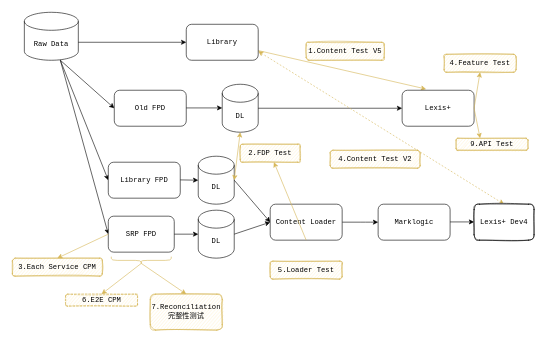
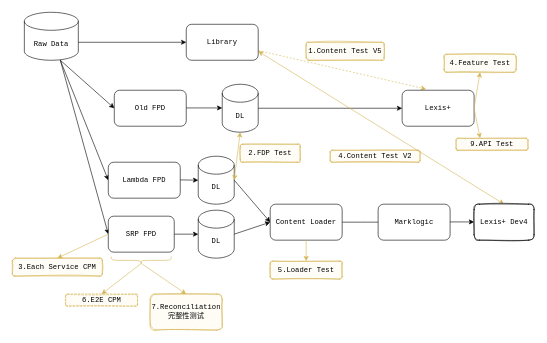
  <mxCell id="0" />
  <mxCell id="1" parent="0" />
  <mxCell id="2" value="1.Content Test V5" style="rounded=1;whiteSpace=wrap;html=1;fillColor=#fff2cc;strokeColor=#d6b656;fontFamily=Courier New;fontStyle=0;shadow=0;sketch=1;" vertex="1" parent="1"><mxGeometry x="510" y="70" width="130" height="30" as="geometry" /></mxCell>
  <mxCell id="3" value="Raw Data" style="shape=cylinder3;whiteSpace=wrap;html=1;boundedLbl=1;backgroundOutline=1;size=15;rounded=1;fontFamily=Courier New;fontStyle=0" vertex="1" parent="1"><mxGeometry x="40" y="20" width="90" height="80" as="geometry" /></mxCell>
  <mxCell id="4" value="" style="endArrow=classic;html=1;fontFamily=Courier New;fontStyle=0" edge="1" parent="1"><mxGeometry width="50" height="50" relative="1" as="geometry"><mxPoint x="130" y="70" as="sourcePoint" /><mxPoint x="310" y="70" as="targetPoint" /></mxGeometry></mxCell>
  <mxCell id="5" value="" style="endArrow=classic;html=1;fontFamily=Courier New;fontStyle=0" edge="1" parent="1"><mxGeometry width="50" height="50" relative="1" as="geometry"><mxPoint x="100" y="100" as="sourcePoint" /><mxPoint x="190" y="180" as="targetPoint" /></mxGeometry></mxCell>
  <mxCell id="6" value="Old FPD" style="whiteSpace=wrap;html=1;rounded=1;fontFamily=Courier New;fontStyle=0" vertex="1" parent="1"><mxGeometry x="190" y="150" width="120" height="60" as="geometry" /></mxCell>
  <mxCell id="7" value="" style="endArrow=classic;html=1;fontFamily=Courier New;fontStyle=0" edge="1" parent="1"><mxGeometry width="50" height="50" relative="1" as="geometry"><mxPoint x="310" y="179.5" as="sourcePoint" /><mxPoint x="370" y="179.5" as="targetPoint" /></mxGeometry></mxCell>
  <mxCell id="8" value="DL" style="shape=cylinder3;whiteSpace=wrap;html=1;boundedLbl=1;backgroundOutline=1;size=15;rounded=1;fontFamily=Courier New;fontStyle=0" vertex="1" parent="1"><mxGeometry x="370" y="140" width="60" height="80" as="geometry" /></mxCell>
  <mxCell id="9" value="" style="endArrow=classic;html=1;entryX=0;entryY=0.5;entryDx=0;entryDy=0;fontFamily=Courier New;fontStyle=0" edge="1" parent="1" target="11"><mxGeometry width="50" height="50" relative="1" as="geometry"><mxPoint x="430" y="180" as="sourcePoint" /><mxPoint x="580" y="180" as="targetPoint" /></mxGeometry></mxCell>
- <mxCell id="10" value="" style="endArrow=classic;startArrow=none;html=1;entryX=0.333;entryY=-0.033;entryDx=0;entryDy=0;entryPerimeter=0;fillColor=#fff2cc;strokeColor=#d6b656;fontFamily=Courier New;fontStyle=0" edge="1" parent="1" source="44" target="11"><mxGeometry width="50" height="50" relative="1" as="geometry"><mxPoint x="320" y="60" as="sourcePoint" /><mxPoint x="620" y="140" as="targetPoint" /></mxGeometry></mxCell>
+ <mxCell id="10" value="" style="endArrow=classic;startArrow=none;html=1;entryX=0.333;entryY=-0.033;entryDx=0;entryDy=0;entryPerimeter=0;fillColor=#fff2cc;strokeColor=#d6b656;fontFamily=Courier New;fontStyle=0;dashed=1;" edge="1" parent="1" source="44" target="11"><mxGeometry width="50" height="50" relative="1" as="geometry"><mxPoint x="320" y="60" as="sourcePoint" /><mxPoint x="620" y="140" as="targetPoint" /></mxGeometry></mxCell>
  <mxCell id="11" value="Lexis+" style="whiteSpace=wrap;html=1;rounded=1;fontFamily=Courier New;fontStyle=0" vertex="1" parent="1"><mxGeometry x="670" y="150" width="120" height="60" as="geometry" /></mxCell>
  <mxCell id="12" value="" style="endArrow=classic;html=1;fontFamily=Courier New;fontStyle=0" edge="1" parent="1"><mxGeometry width="50" height="50" relative="1" as="geometry"><mxPoint x="100" y="100" as="sourcePoint" /><mxPoint x="180" y="300" as="targetPoint" /></mxGeometry></mxCell>
- <mxCell id="13" value="Library FPD" style="rounded=1;whiteSpace=wrap;html=1;fontFamily=Courier New;fontStyle=0" vertex="1" parent="1"><mxGeometry x="180" y="270" width="120" height="60" as="geometry" /></mxCell>
+ <mxCell id="13" value="Lambda FPD" style="rounded=1;whiteSpace=wrap;html=1;fontFamily=Courier New;fontStyle=0" vertex="1" parent="1"><mxGeometry x="180" y="270" width="120" height="60" as="geometry" /></mxCell>
  <mxCell id="14" value="" style="endArrow=classic;html=1;entryX=0;entryY=0.5;entryDx=0;entryDy=0;entryPerimeter=0;fontFamily=Courier New;fontStyle=0" edge="1" parent="1" target="15"><mxGeometry width="50" height="50" relative="1" as="geometry"><mxPoint x="300" y="299.5" as="sourcePoint" /><mxPoint x="320" y="300" as="targetPoint" /></mxGeometry></mxCell>
  <mxCell id="15" value="DL" style="shape=cylinder3;whiteSpace=wrap;html=1;boundedLbl=1;backgroundOutline=1;size=15;rounded=1;fontFamily=Courier New;fontStyle=0" vertex="1" parent="1"><mxGeometry x="330" y="260" width="60" height="80" as="geometry" /></mxCell>
- <mxCell id="16" value="" style="endArrow=classic;html=1;entryX=0;entryY=0.5;entryDx=0;entryDy=0;fontFamily=Courier New;fontStyle=0;exitX=1;exitY=0.5;exitDx=0;exitDy=0;" edge="1" parent="1" source="18" target="19"><mxGeometry width="50" height="50" relative="1" as="geometry"><mxPoint x="580" y="369.5" as="sourcePoint" /><mxPoint x="620" y="369.5" as="targetPoint" /><Array as="points"><mxPoint x="610" y="370" /></Array></mxGeometry></mxCell>
+ <mxCell id="16" value="" style="endArrow=none;html=1;entryX=0;entryY=0.5;entryDx=0;entryDy=0;fontFamily=Courier New;fontStyle=0;exitX=1;exitY=0.5;exitDx=0;exitDy=0;" edge="1" parent="1" source="18" target="19"><mxGeometry width="50" height="50" relative="1" as="geometry"><mxPoint x="580" y="369.5" as="sourcePoint" /><mxPoint x="620" y="369.5" as="targetPoint" /><Array as="points"><mxPoint x="610" y="370" /></Array></mxGeometry></mxCell>
  <mxCell id="17" value="" style="endArrow=classic;html=1;fontFamily=Courier New;fontStyle=0" edge="1" parent="1"><mxGeometry width="50" height="50" relative="1" as="geometry"><mxPoint x="390" y="300" as="sourcePoint" /><mxPoint x="450" y="370" as="targetPoint" /></mxGeometry></mxCell>
  <mxCell id="18" value="Content Loader" style="rounded=1;whiteSpace=wrap;html=1;fontFamily=Courier New;fontStyle=0" vertex="1" parent="1"><mxGeometry x="450" y="340" width="120" height="60" as="geometry" /></mxCell>
  <mxCell id="19" value="Marklogic" style="rounded=1;whiteSpace=wrap;html=1;fontFamily=Courier New;fontStyle=0" vertex="1" parent="1"><mxGeometry x="630" y="340" width="120" height="60" as="geometry" /></mxCell>
  <mxCell id="20" value="" style="endArrow=classic;html=1;fontFamily=Courier New;fontStyle=0" edge="1" parent="1"><mxGeometry width="50" height="50" relative="1" as="geometry"><mxPoint x="100" y="100" as="sourcePoint" /><mxPoint x="180" y="390" as="targetPoint" /></mxGeometry></mxCell>
  <mxCell id="21" value="SRP FPD" style="rounded=1;whiteSpace=wrap;html=1;fontFamily=Courier New;fontStyle=0" vertex="1" parent="1"><mxGeometry x="180" y="360" width="110" height="60" as="geometry" /></mxCell>
  <mxCell id="22" value="" style="endArrow=classic;html=1;entryX=0;entryY=0.5;entryDx=0;entryDy=0;entryPerimeter=0;fontFamily=Courier New;fontStyle=0" edge="1" parent="1" target="23"><mxGeometry width="50" height="50" relative="1" as="geometry"><mxPoint x="290" y="390" as="sourcePoint" /><mxPoint x="320" y="390" as="targetPoint" /></mxGeometry></mxCell>
  <mxCell id="23" value="DL" style="shape=cylinder3;whiteSpace=wrap;html=1;boundedLbl=1;backgroundOutline=1;size=15;rounded=1;fontFamily=Courier New;fontStyle=0" vertex="1" parent="1"><mxGeometry x="330" y="350" width="60" height="80" as="geometry" /></mxCell>
  <mxCell id="24" value="" style="endArrow=classic;html=1;entryX=0;entryY=0.5;entryDx=0;entryDy=0;exitX=1;exitY=0.5;exitDx=0;exitDy=0;exitPerimeter=0;fontFamily=Courier New;fontStyle=0" edge="1" parent="1" source="23" target="18"><mxGeometry width="50" height="50" relative="1" as="geometry"><mxPoint x="400" y="390" as="sourcePoint" /><mxPoint x="430" y="345" as="targetPoint" /></mxGeometry></mxCell>
  <mxCell id="25" value="5.Loader Test" style="rounded=1;whiteSpace=wrap;html=1;fontFamily=Courier New;fillColor=#fff2cc;strokeColor=#d6b656;fontStyle=0;sketch=1;" vertex="1" parent="1"><mxGeometry x="450" y="435" width="120" height="30" as="geometry" /></mxCell>
- <mxCell id="26" value="4.Content Test V2" style="rounded=1;whiteSpace=wrap;html=1;fontFamily=Courier New;fillColor=#fff2cc;strokeColor=#d6b656;fontStyle=0;sketch=1;" vertex="1" parent="1"><mxGeometry x="550" y="250" width="150" height="30" as="geometry" /></mxCell>
+ <mxCell id="26" value="4.Content Test V2" style="rounded=1;whiteSpace=wrap;html=1;fontFamily=Courier New;fillColor=#fff2cc;strokeColor=#d6b656;fontStyle=0;sketch=1;" vertex="1" parent="1"><mxGeometry x="550" y="250" width="150" height="20" as="geometry" /></mxCell>
  <mxCell id="27" value="3.Each Service CPM" style="rounded=1;whiteSpace=wrap;html=1;fontFamily=Courier New;fillColor=#fff2cc;strokeColor=#d6b656;fontStyle=0;sketch=1;glass=0;shadow=0;" vertex="1" parent="1"><mxGeometry x="20" y="430" width="150" height="30" as="geometry" /></mxCell>
  <mxCell id="28" value="" style="shape=curlyBracket;whiteSpace=wrap;html=1;rounded=1;fontFamily=Courier New;rotation=-90;fontStyle=0;fillColor=#fff2cc;strokeColor=#d6b656;" vertex="1" parent="1"><mxGeometry x="228.75" y="383.75" width="12.5" height="100" as="geometry" /></mxCell>
  <mxCell id="29" value="6.E2E CPM" style="rounded=1;whiteSpace=wrap;html=1;fontFamily=Courier New;fillColor=#fff2cc;strokeColor=#d6b656;fontStyle=0;sketch=1;dashed=1;" vertex="1" parent="1"><mxGeometry x="108.75" y="490" width="120" height="20" as="geometry" /></mxCell>
  <mxCell id="30" value="7.Reconciliation&lt;br&gt;完整性测试" style="rounded=1;whiteSpace=wrap;html=1;fontFamily=Courier New;fillColor=#fff2cc;strokeColor=#d6b656;sketch=1;fontStyle=0" vertex="1" parent="1"><mxGeometry x="250" y="490" width="120" height="60" as="geometry" /></mxCell>
- <mxCell id="31" value="" style="endArrow=classic;startArrow=classic;html=1;fontFamily=Courier New;entryX=0.5;entryY=0;entryDx=0;entryDy=0;fontColor=#66FF66;fillColor=#fff2cc;strokeColor=#d6b656;fontStyle=0;exitX=1;exitY=0.75;exitDx=0;exitDy=0;dashed=1;" edge="1" parent="1" source="44" target="43"><mxGeometry width="50" height="50" relative="1" as="geometry"><mxPoint x="320" y="60" as="sourcePoint" /><mxPoint x="370" y="10" as="targetPoint" /></mxGeometry></mxCell>
- <mxCell id="32" value="" style="endArrow=classic;html=1;fontFamily=Courier New;fontColor=#66FF66;fillColor=#fff2cc;strokeColor=#d6b656;fontStyle=0;exitX=0.5;exitY=1;exitDx=0;exitDy=0;" edge="1" parent="1" source="18" target="37"><mxGeometry width="50" height="50" relative="1" as="geometry"><mxPoint x="560" y="400" as="sourcePoint" /><mxPoint x="610" y="350" as="targetPoint" /></mxGeometry></mxCell>
+ <mxCell id="31" value="" style="endArrow=classic;startArrow=classic;html=1;fontFamily=Courier New;entryX=0.5;entryY=0;entryDx=0;entryDy=0;fontColor=#66FF66;fillColor=#fff2cc;strokeColor=#d6b656;fontStyle=0;exitX=1;exitY=0.75;exitDx=0;exitDy=0;" edge="1" parent="1" source="44" target="43"><mxGeometry width="50" height="50" relative="1" as="geometry"><mxPoint x="320" y="60" as="sourcePoint" /><mxPoint x="370" y="10" as="targetPoint" /></mxGeometry></mxCell>
+ <mxCell id="32" value="" style="endArrow=classic;html=1;fontFamily=Courier New;fontColor=#66FF66;entryX=0.5;entryY=0;entryDx=0;entryDy=0;fillColor=#fff2cc;strokeColor=#d6b656;fontStyle=0;exitX=0.5;exitY=1;exitDx=0;exitDy=0;" edge="1" parent="1" source="18" target="25"><mxGeometry width="50" height="50" relative="1" as="geometry"><mxPoint x="560" y="400" as="sourcePoint" /><mxPoint x="610" y="350" as="targetPoint" /></mxGeometry></mxCell>
  <mxCell id="33" value="" style="endArrow=classic;html=1;fontFamily=Courier New;fontColor=#66FF66;entryX=0.5;entryY=0;entryDx=0;entryDy=0;fillColor=#fff2cc;strokeColor=#d6b656;fontStyle=0" edge="1" parent="1" target="27"><mxGeometry width="50" height="50" relative="1" as="geometry"><mxPoint x="180" y="390" as="sourcePoint" /><mxPoint x="230" y="340" as="targetPoint" /></mxGeometry></mxCell>
  <mxCell id="34" value="" style="endArrow=classic;html=1;fontFamily=Courier New;fontColor=#66FF66;exitX=0.1;exitY=0.5;exitDx=0;exitDy=0;exitPerimeter=0;entryX=0.5;entryY=0;entryDx=0;entryDy=0;fillColor=#fff2cc;strokeColor=#d6b656;fontStyle=0" edge="1" parent="1" source="28" target="29"><mxGeometry width="50" height="50" relative="1" as="geometry"><mxPoint x="640" y="340" as="sourcePoint" /><mxPoint x="690" y="290" as="targetPoint" /></mxGeometry></mxCell>
  <mxCell id="35" value="" style="endArrow=classic;html=1;fontFamily=Courier New;fontColor=#66FF66;exitX=0.1;exitY=0.5;exitDx=0;exitDy=0;exitPerimeter=0;entryX=0.5;entryY=0;entryDx=0;entryDy=0;fontStyle=0;fillColor=#fff2cc;strokeColor=#d6b656;" edge="1" parent="1" source="28" target="30"><mxGeometry width="50" height="50" relative="1" as="geometry"><mxPoint x="640" y="340" as="sourcePoint" /><mxPoint x="690" y="290" as="targetPoint" /></mxGeometry></mxCell>
  <mxCell id="36" value="" style="endArrow=classic;startArrow=classic;html=1;fontFamily=Courier New;fontColor=#66FF66;entryX=0.5;entryY=1;entryDx=0;entryDy=0;entryPerimeter=0;fillColor=#fff2cc;strokeColor=#d6b656;fontStyle=0" edge="1" parent="1" target="8"><mxGeometry width="50" height="50" relative="1" as="geometry"><mxPoint x="390" y="300" as="sourcePoint" /><mxPoint x="690" y="280" as="targetPoint" /></mxGeometry></mxCell>
  <mxCell id="37" value="2.FDP Test" style="rounded=1;whiteSpace=wrap;html=1;fontFamily=Courier New;fontStyle=0;fillColor=#fff2cc;strokeColor=#d6b656;sketch=1;" vertex="1" parent="1"><mxGeometry x="400" y="240" width="100" height="30" as="geometry" /></mxCell>
  <mxCell id="38" value="" style="endArrow=classic;html=1;fontFamily=Courier New;fontColor=#000000;fillColor=#fff2cc;strokeColor=#d6b656;" edge="1" parent="1"><mxGeometry width="50" height="50" relative="1" as="geometry"><mxPoint x="790" y="180" as="sourcePoint" /><mxPoint x="800" y="120" as="targetPoint" /></mxGeometry></mxCell>
  <mxCell id="39" value="4.Feature Test" style="rounded=1;whiteSpace=wrap;html=1;shadow=0;glass=0;sketch=1;fontFamily=Courier New;fillColor=#fff2cc;strokeColor=#d6b656;" vertex="1" parent="1"><mxGeometry x="740" y="90" width="120" height="30" as="geometry" /></mxCell>
  <mxCell id="40" value="" style="endArrow=classic;html=1;fontFamily=Courier New;fontColor=#000000;fillColor=#fff2cc;strokeColor=#d6b656;" edge="1" parent="1"><mxGeometry width="50" height="50" relative="1" as="geometry"><mxPoint x="790" y="180" as="sourcePoint" /><mxPoint x="800" y="230" as="targetPoint" /></mxGeometry></mxCell>
  <mxCell id="41" value="9.API Test" style="rounded=1;whiteSpace=wrap;html=1;shadow=0;glass=0;sketch=1;fontFamily=Courier New;fillColor=#fff2cc;strokeColor=#d6b656;" vertex="1" parent="1"><mxGeometry x="760" y="230" width="120" height="20" as="geometry" /></mxCell>
  <mxCell id="42" value="" style="endArrow=classic;html=1;fontFamily=Courier New;fontColor=#000000;" edge="1" parent="1"><mxGeometry width="50" height="50" relative="1" as="geometry"><mxPoint x="750" y="369.6" as="sourcePoint" /><mxPoint x="790" y="369.6" as="targetPoint" /></mxGeometry></mxCell>
  <mxCell id="43" value="Lexis+ Dev4" style="rounded=1;whiteSpace=wrap;html=1;shadow=0;glass=0;sketch=1;fontFamily=Courier New;fontColor=#000000;" vertex="1" parent="1"><mxGeometry x="790" y="340" width="100" height="60" as="geometry" /></mxCell>
  <mxCell id="44" value="Library" style="whiteSpace=wrap;html=1;rounded=1;fontFamily=Courier New;fontStyle=0" vertex="1" parent="1"><mxGeometry x="310" y="40" width="120" height="60" as="geometry" /></mxCell>
